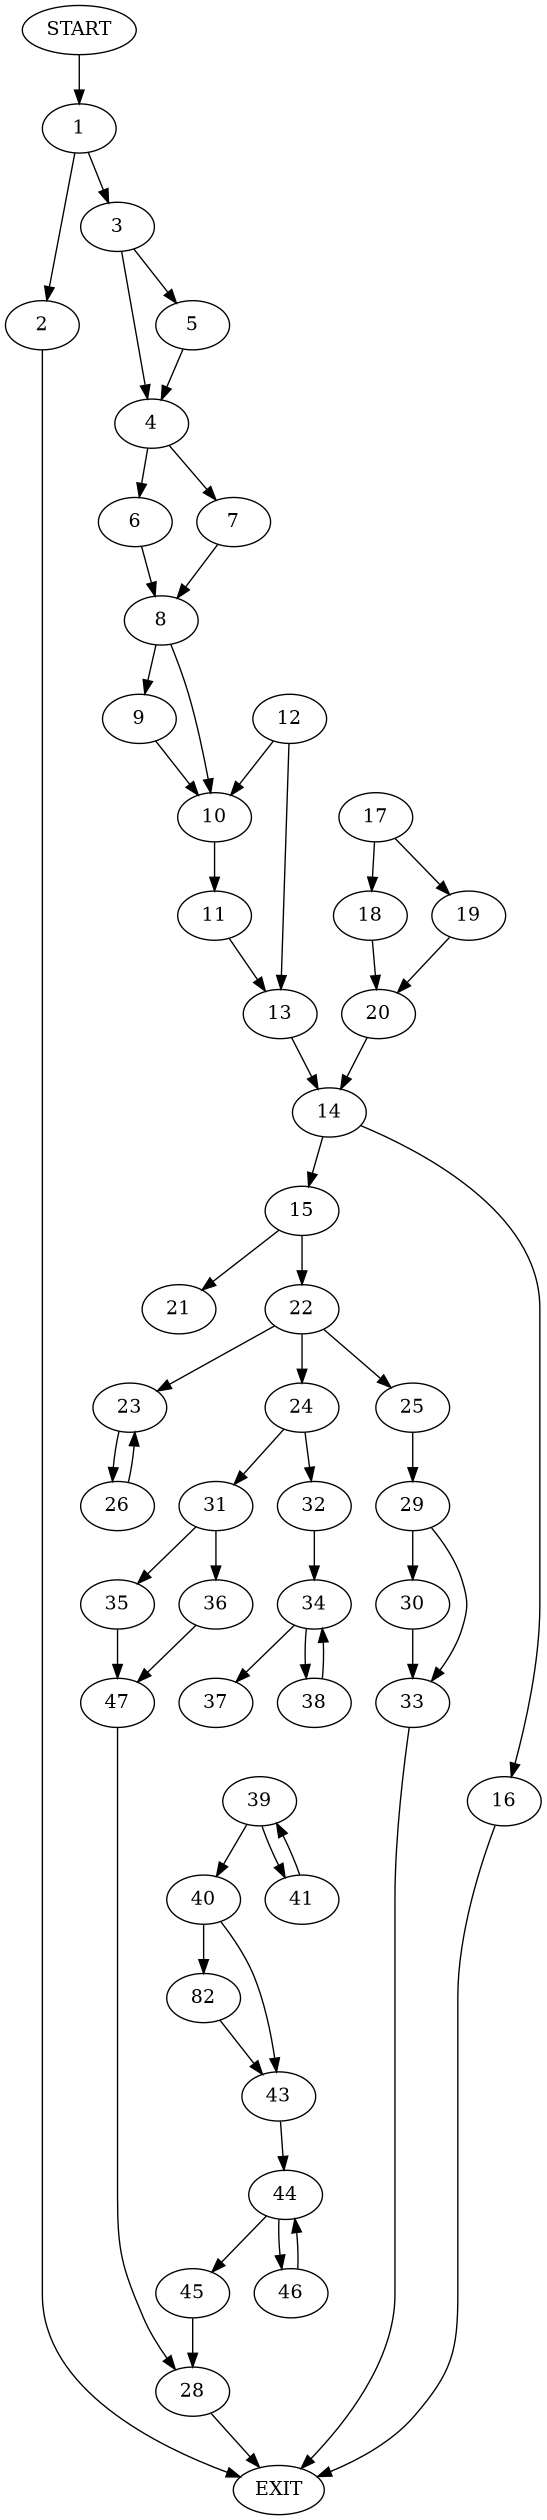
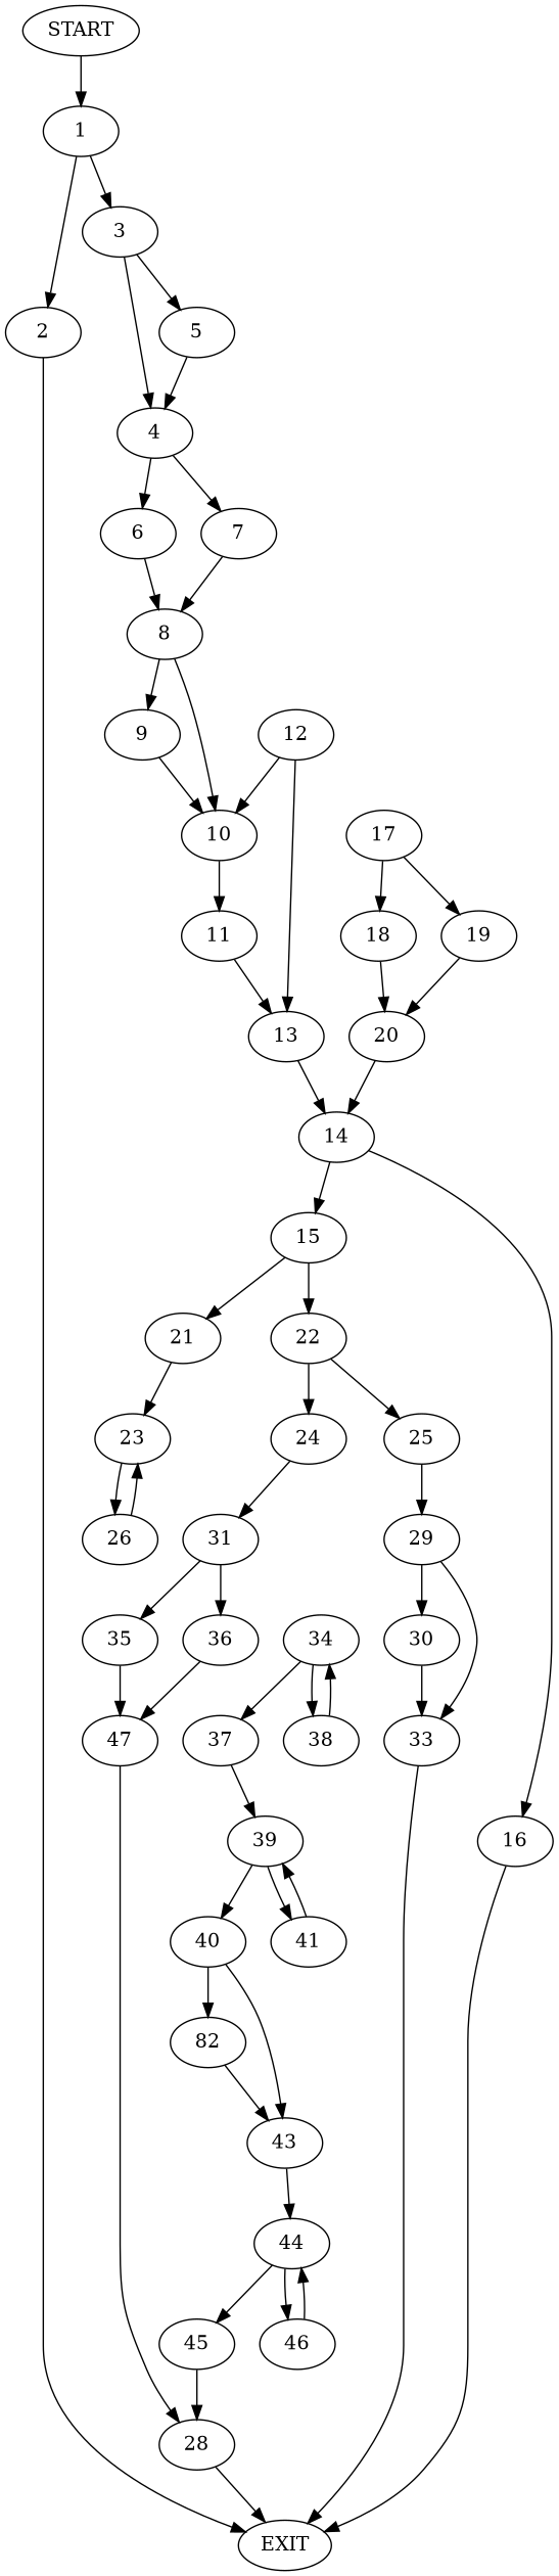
  digraph {
    n1 [label=START]
    1
    2
    3
    17
    18
    19
    n8 [label=EXIT]
    4
    5
    6
    7
    8
    9
    10
    11
    13
    12
    14
    15
    16
    21
    22
    23
    24
    25
    20
    26
    31
-   32
    29
    35
    36
    34
    30
    33
    28
    47
    37
    38
    39
    40
    41
    n44 [label=82]
    43
    44
    45
    46
    n1 -> 1
    1 -> 2
    1 -> 3
    2 -> n8
    3 -> 4
    3 -> 5
    17 -> 18
    17 -> 19
    18 -> 20
    19 -> 20
    4 -> 6
    4 -> 7
    5 -> 4
    6 -> 8
    7 -> 8
    8 -> 9
    8 -> 10
    9 -> 10
    10 -> 11
    11 -> 13
    13 -> 14
    12 -> 10
    12 -> 13
    14 -> 15
    14 -> 16
    15 -> 21
    15 -> 22
    16 -> n8
-   22 -> 23
+   21 -> 23
    22 -> 24
    22 -> 25
    23 -> 26
    24 -> 31
-   24 -> 32
    25 -> 29
    20 -> 14
    26 -> 23
    31 -> 35
    31 -> 36
-   32 -> 34
    29 -> 30
    29 -> 33
    35 -> 47
    36 -> 47
    34 -> 37
    34 -> 38
    30 -> 33
    33 -> n8
    28 -> n8
    47 -> 28
+   37 -> 39
    38 -> 34
    39 -> 40
    39 -> 41
    40 -> n44
    40 -> 43
    41 -> 39
    n44 -> 43
    43 -> 44
    44 -> 45
    44 -> 46
    45 -> 28
    46 -> 44
  }
